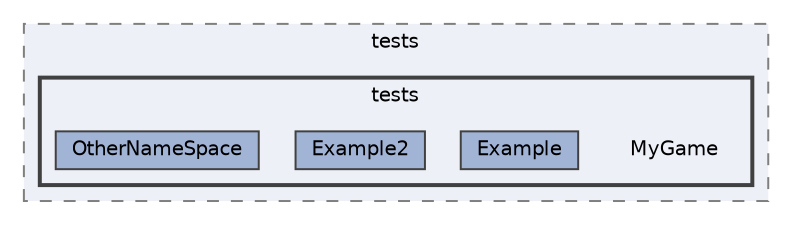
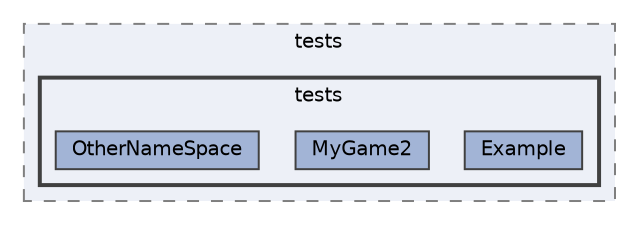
  digraph {
    compound=true
    node [fontname=Helvetica fontsize=10 shape=box color=grey25 fillcolor="#a2b4d6" style=filled]
-   n1 [height=0.2 label=MyGame shape=plaintext width=0.4 color="" fillcolor="" style=""]
    n2 [height=0.2 label=Example width=0.4]
-   n3 [height=0.2 label=Example2 width=0.4]
+   n3 [height=0.2 label=MyGame2 width=0.4]
    n4 [height=0.2 label=OtherNameSpace width=0.4]
    subgraph cluster_1 {
      bgcolor="#edf0f7"
      fontname=Helvetica
      fontsize=10
      label=tests
      pencolor=grey50
      style="filled,dashed"
      subgraph cluster_2 {
        bgcolor="#edf0f7"
        fontname=Helvetica
        fontsize=10
        pencolor=grey25
        style="filled,bold"
-       n1
        n2
        n3
        n4
      }
    }
  }
